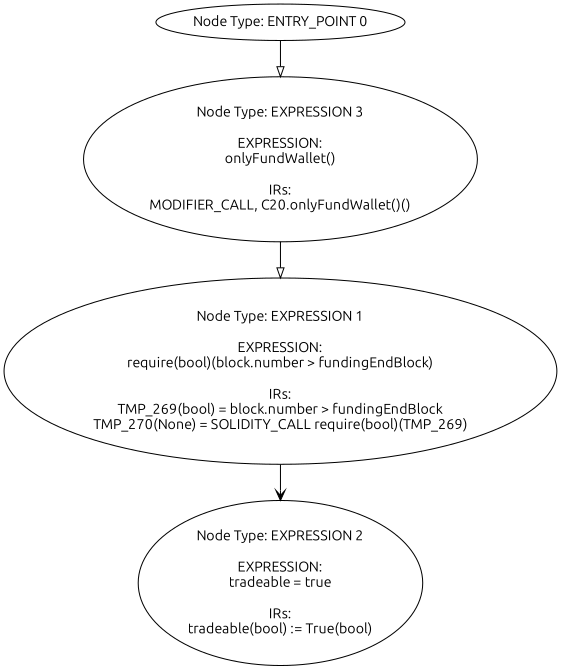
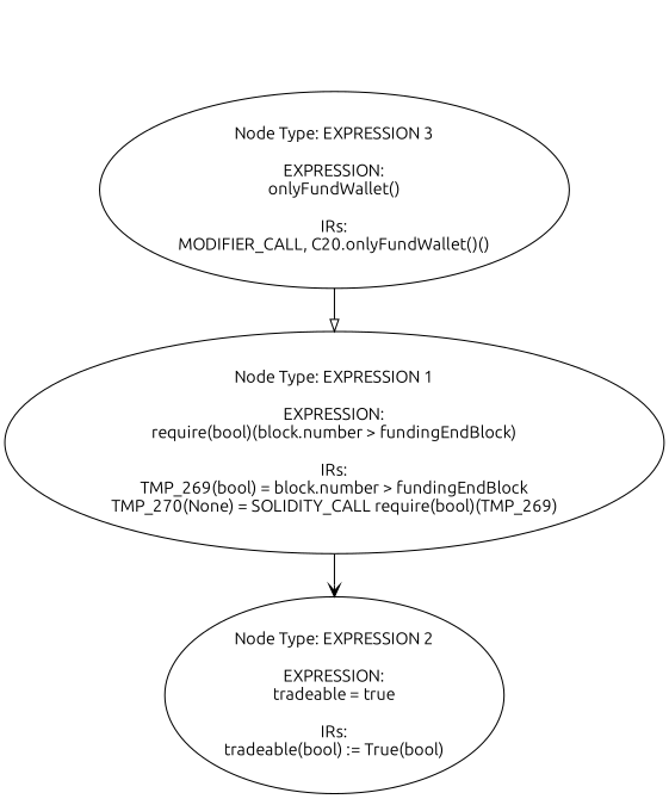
  digraph {
    fontname=Ubuntu
    node [fontname=Ubuntu]
    edge [arrowhead=onormal fontname=Ubuntu]
-   n1 [label="Node Type: ENTRY_POINT 0\n"]
    n2 [label="Node Type: EXPRESSION 3\n\nEXPRESSION:\nonlyFundWallet()\n\nIRs:\nMODIFIER_CALL, C20.onlyFundWallet()()"]
    n3 [label="Node Type: EXPRESSION 1\n\nEXPRESSION:\nrequire(bool)(block.number > fundingEndBlock)\n\nIRs:\nTMP_269(bool) = block.number > fundingEndBlock\nTMP_270(None) = SOLIDITY_CALL require(bool)(TMP_269)"]
    n4 [label="Node Type: EXPRESSION 2\n\nEXPRESSION:\ntradeable = true\n\nIRs:\ntradeable(bool) := True(bool)"]
-   n1 -> n2
    n2 -> n3
    n3 -> n4 [arrowhead=vee]
  }
